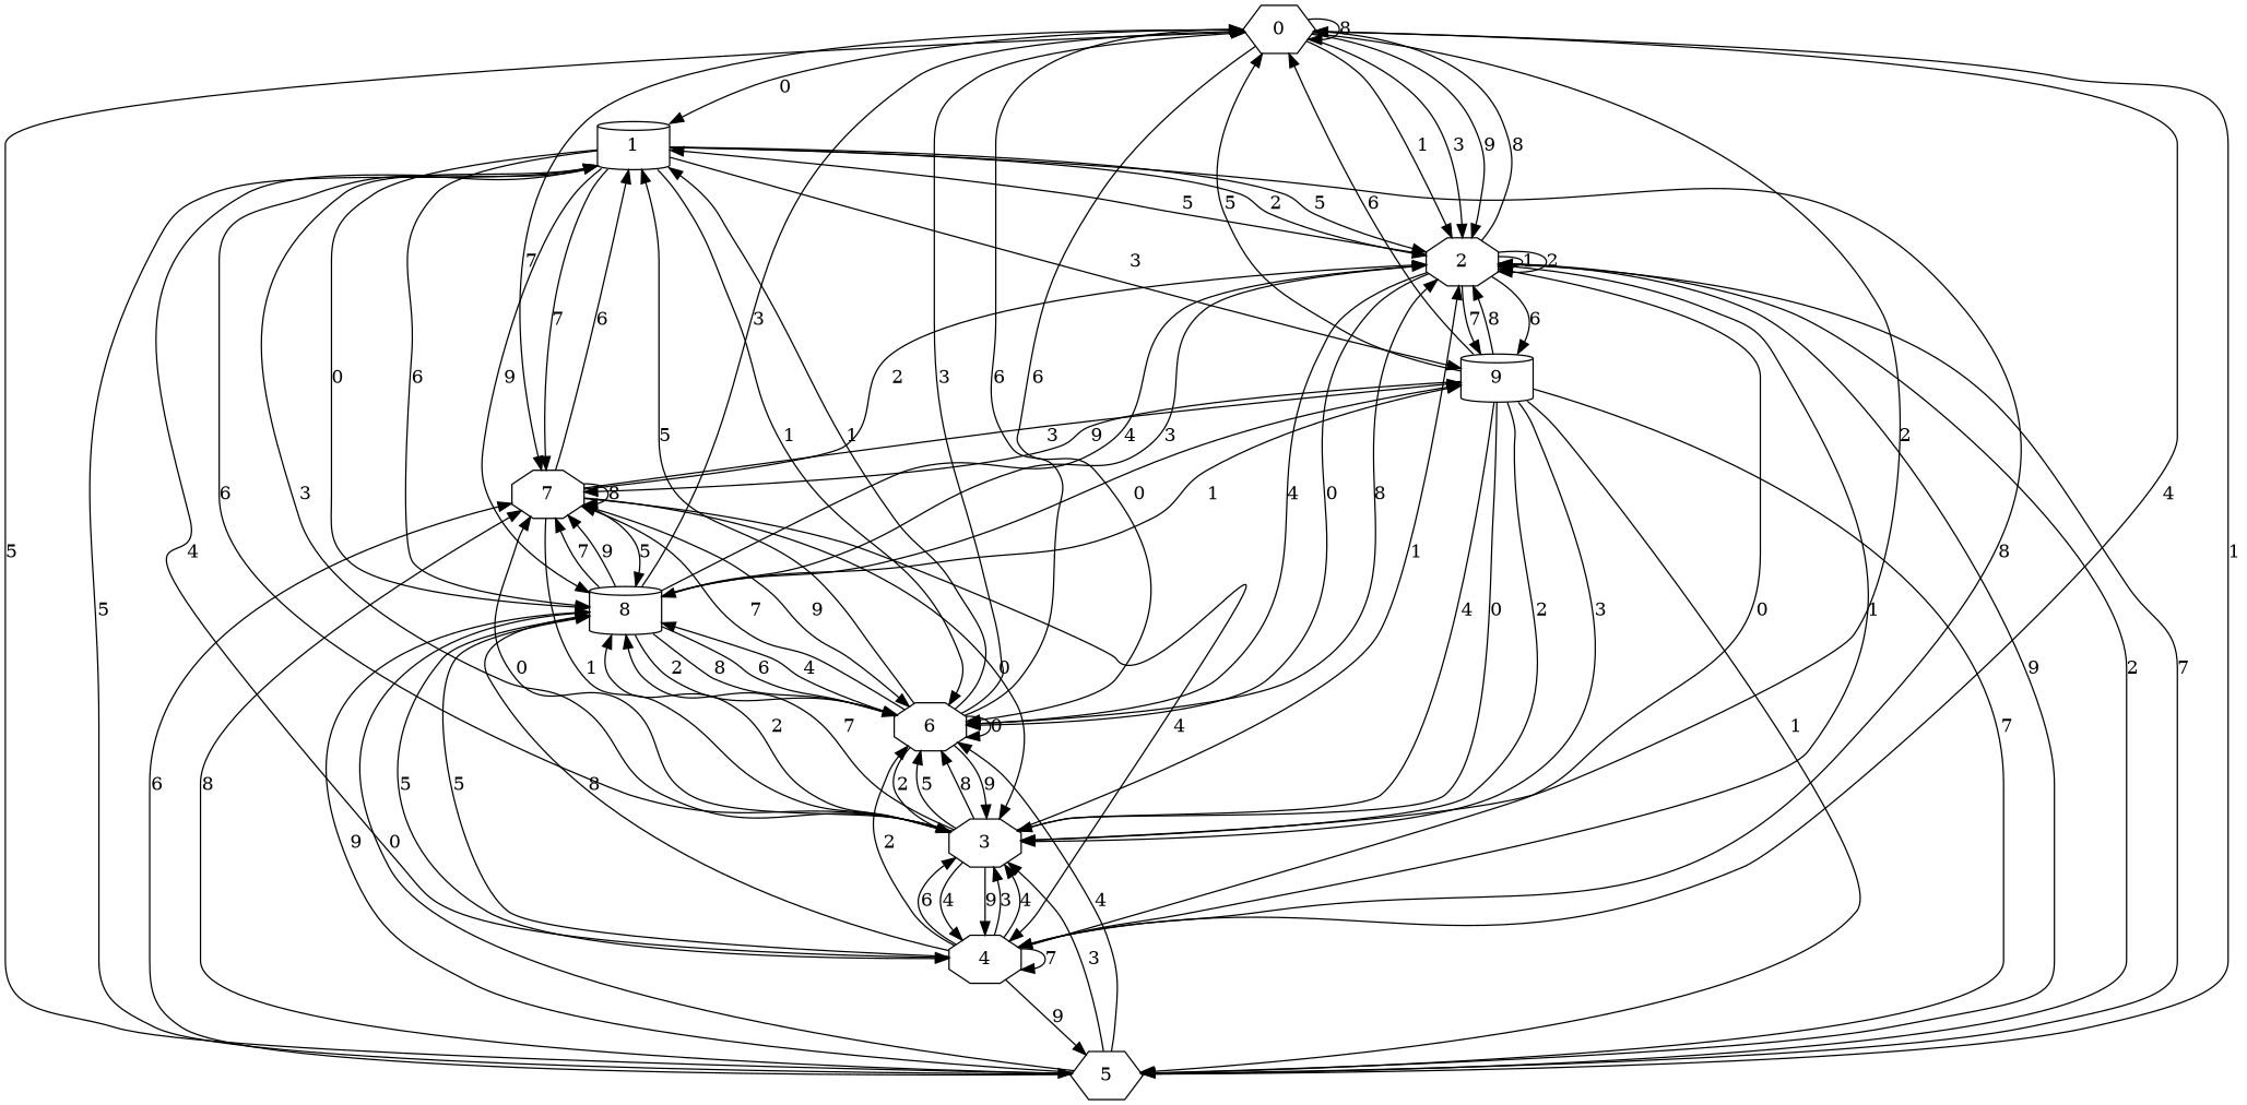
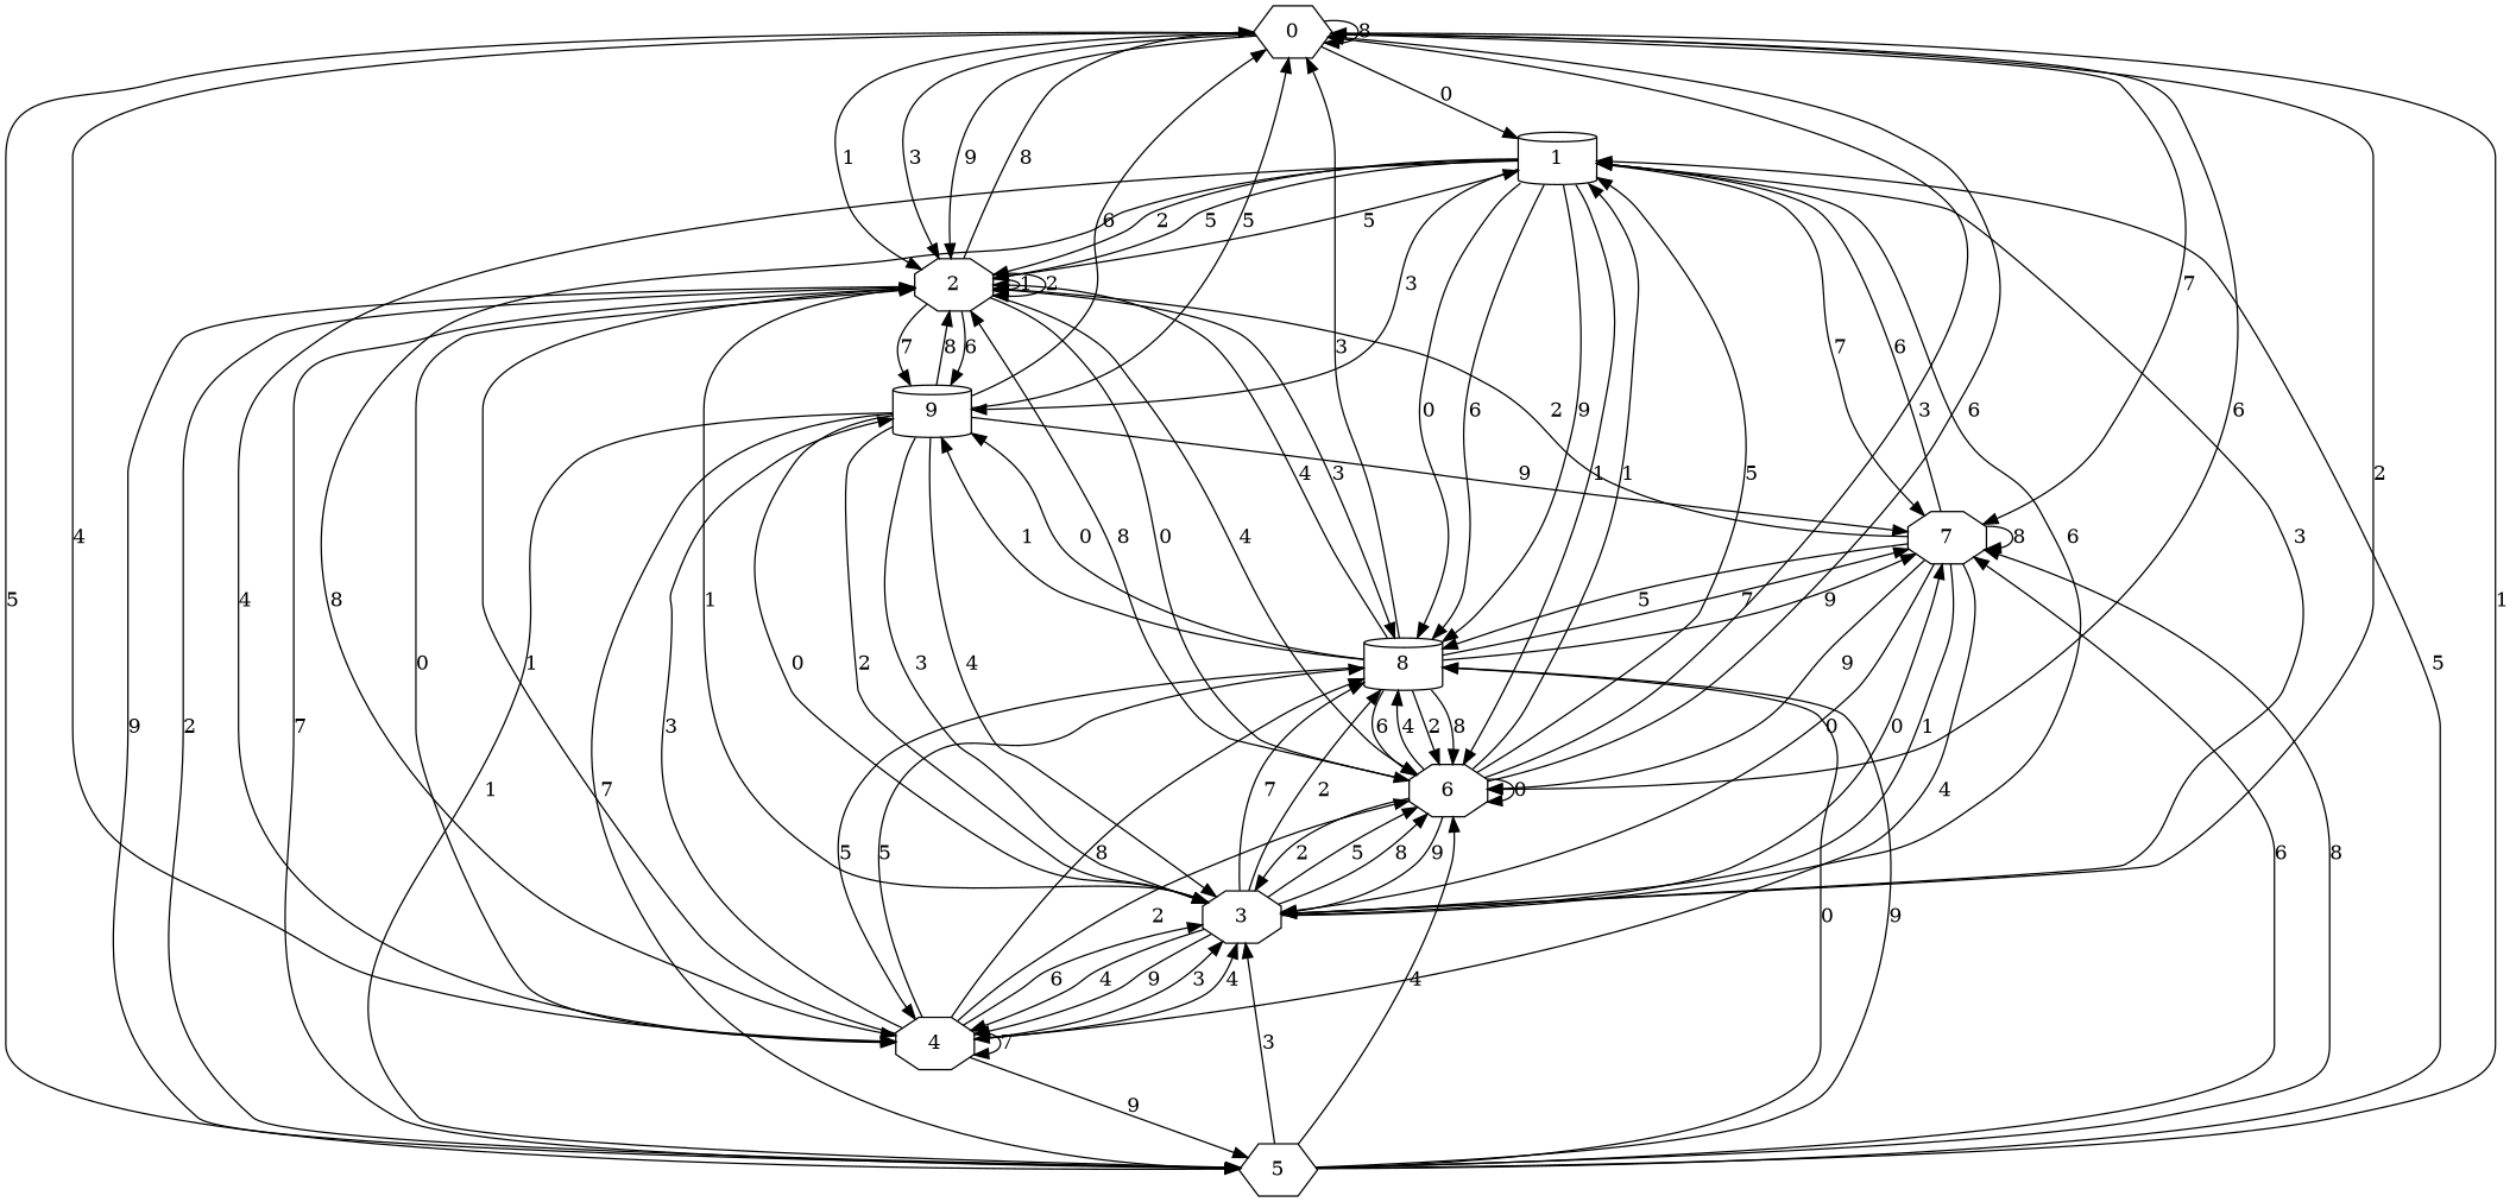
  digraph {
    node [shape=octagon]
    n1 [label=0 shape=hexagon]
    n2 [label=1 shape=cylinder]
    n3 [label=2]
    n4 [label=3]
    n5 [label=4]
    n6 [label=5 shape=hexagon]
    n7 [label=6]
    n8 [label=7]
    n9 [label=8 shape=cylinder]
    n10 [label=9 shape=cylinder]
    n1 -> n1 [label=8]
    n1 -> n2 [label=0]
    n1 -> n3 [label=1]
    n1 -> n3 [label=3]
    n1 -> n3 [label=9]
    n1 -> n4 [label=2]
    n1 -> n5 [label=4]
    n1 -> n6 [label=5]
    n1 -> n7 [label=6]
    n1 -> n8 [label=7]
    n2 -> n3 [label=2]
    n2 -> n3 [label=5]
    n2 -> n5 [label=4]
    n2 -> n5 [label=8]
    n2 -> n7 [label=1]
    n2 -> n8 [label=7]
    n2 -> n9 [label=0]
    n2 -> n9 [label=6]
    n2 -> n9 [label=9]
    n2 -> n10 [label=3]
    n3 -> n1 [label=8]
    n3 -> n2 [label=5]
    n3 -> n3 [label=1]
    n3 -> n3 [label=2]
    n3 -> n6 [label=9]
    n3 -> n7 [label=0]
    n3 -> n7 [label=4]
    n3 -> n9 [label=3]
    n3 -> n10 [label=6]
    n3 -> n10 [label=7]
    n4 -> n2 [label=3]
    n4 -> n2 [label=6]
    n4 -> n3 [label=1]
    n4 -> n5 [label=4]
    n4 -> n5 [label=9]
    n4 -> n7 [label=5]
    n4 -> n7 [label=8]
    n4 -> n8 [label=0]
    n4 -> n9 [label=2]
    n4 -> n9 [label=7]
    n5 -> n3 [label=0]
    n5 -> n3 [label=1]
    n5 -> n4 [label=3]
    n5 -> n4 [label=4]
    n5 -> n4 [label=6]
    n5 -> n5 [label=7]
    n5 -> n6 [label=9]
    n5 -> n7 [label=2]
    n5 -> n9 [label=5]
    n5 -> n9 [label=8]
    n6 -> n1 [label=1]
    n6 -> n2 [label=5]
    n6 -> n3 [label=2]
    n6 -> n3 [label=7]
    n6 -> n4 [label=3]
    n6 -> n7 [label=4]
    n6 -> n8 [label=6]
    n6 -> n8 [label=8]
    n6 -> n9 [label=0]
    n6 -> n9 [label=9]
    n7 -> n1 [label=3]
    n7 -> n1 [label=6]
    n7 -> n2 [label=1]
    n7 -> n2 [label=5]
    n7 -> n3 [label=8]
    n7 -> n4 [label=2]
    n7 -> n4 [label=9]
    n7 -> n7 [label=0]
-   n7 -> n8 [label=7]
    n7 -> n9 [label=4]
    n8 -> n2 [label=6]
    n8 -> n3 [label=2]
    n8 -> n4 [label=0]
    n8 -> n4 [label=1]
    n8 -> n5 [label=4]
    n8 -> n7 [label=9]
    n8 -> n8 [label=8]
    n8 -> n9 [label=5]
-   n8 -> n10 [label=3]
+   n5 -> n10 [label=3]
    n9 -> n1 [label=3]
    n9 -> n3 [label=4]
    n9 -> n5 [label=5]
    n9 -> n7 [label=2]
    n9 -> n7 [label=6]
    n9 -> n7 [label=8]
    n9 -> n8 [label=7]
    n9 -> n8 [label=9]
    n9 -> n10 [label=0]
    n9 -> n10 [label=1]
    n10 -> n1 [label=5]
    n10 -> n1 [label=6]
    n10 -> n3 [label=8]
    n10 -> n4 [label=0]
    n10 -> n4 [label=2]
    n10 -> n4 [label=3]
    n10 -> n4 [label=4]
    n10 -> n6 [label=1]
    n10 -> n6 [label=7]
    n10 -> n8 [label=9]
  }
